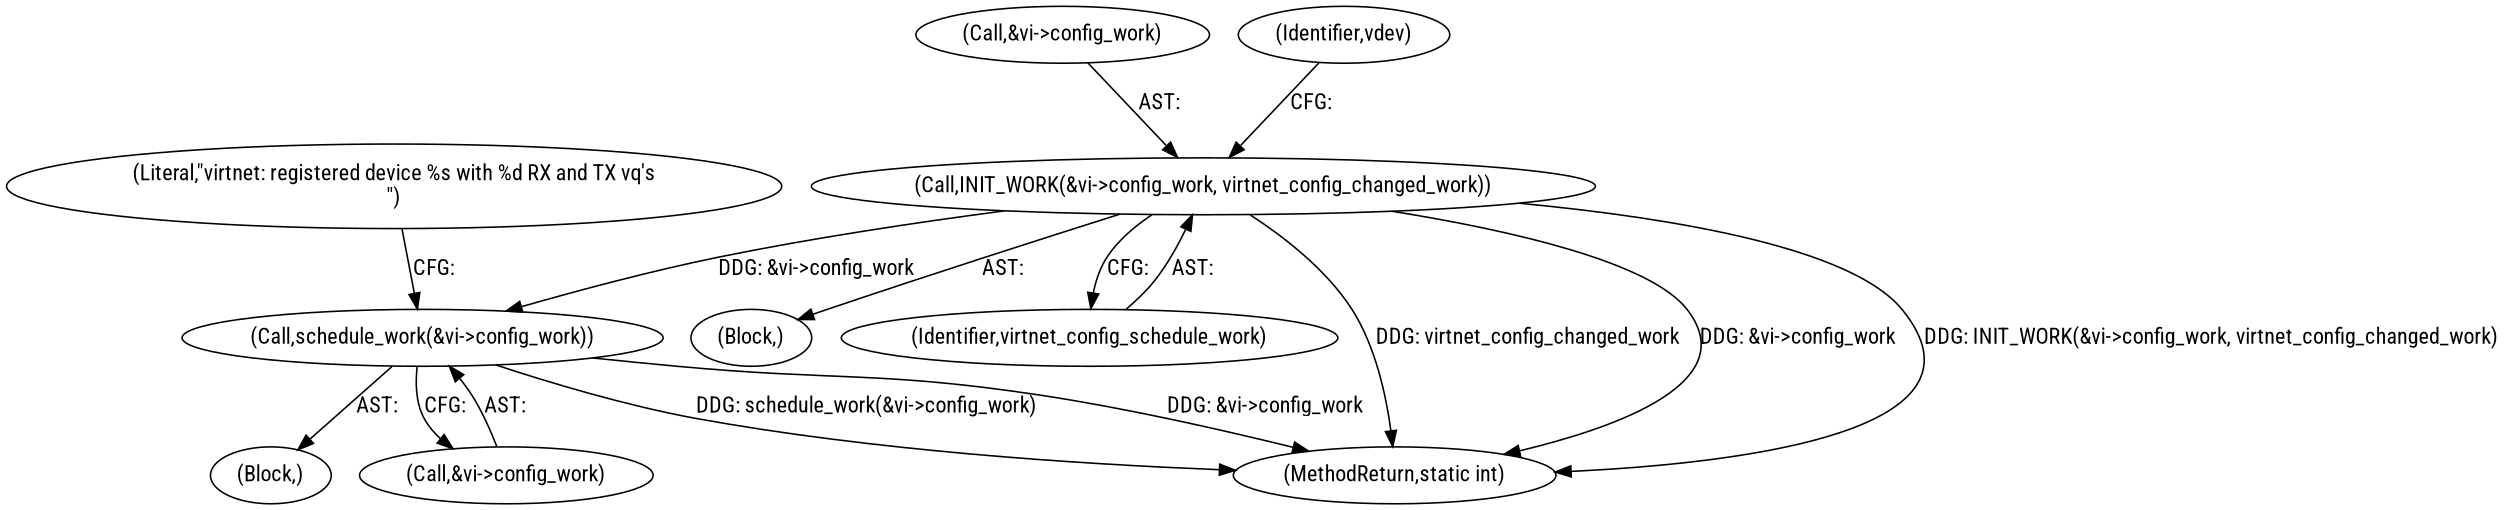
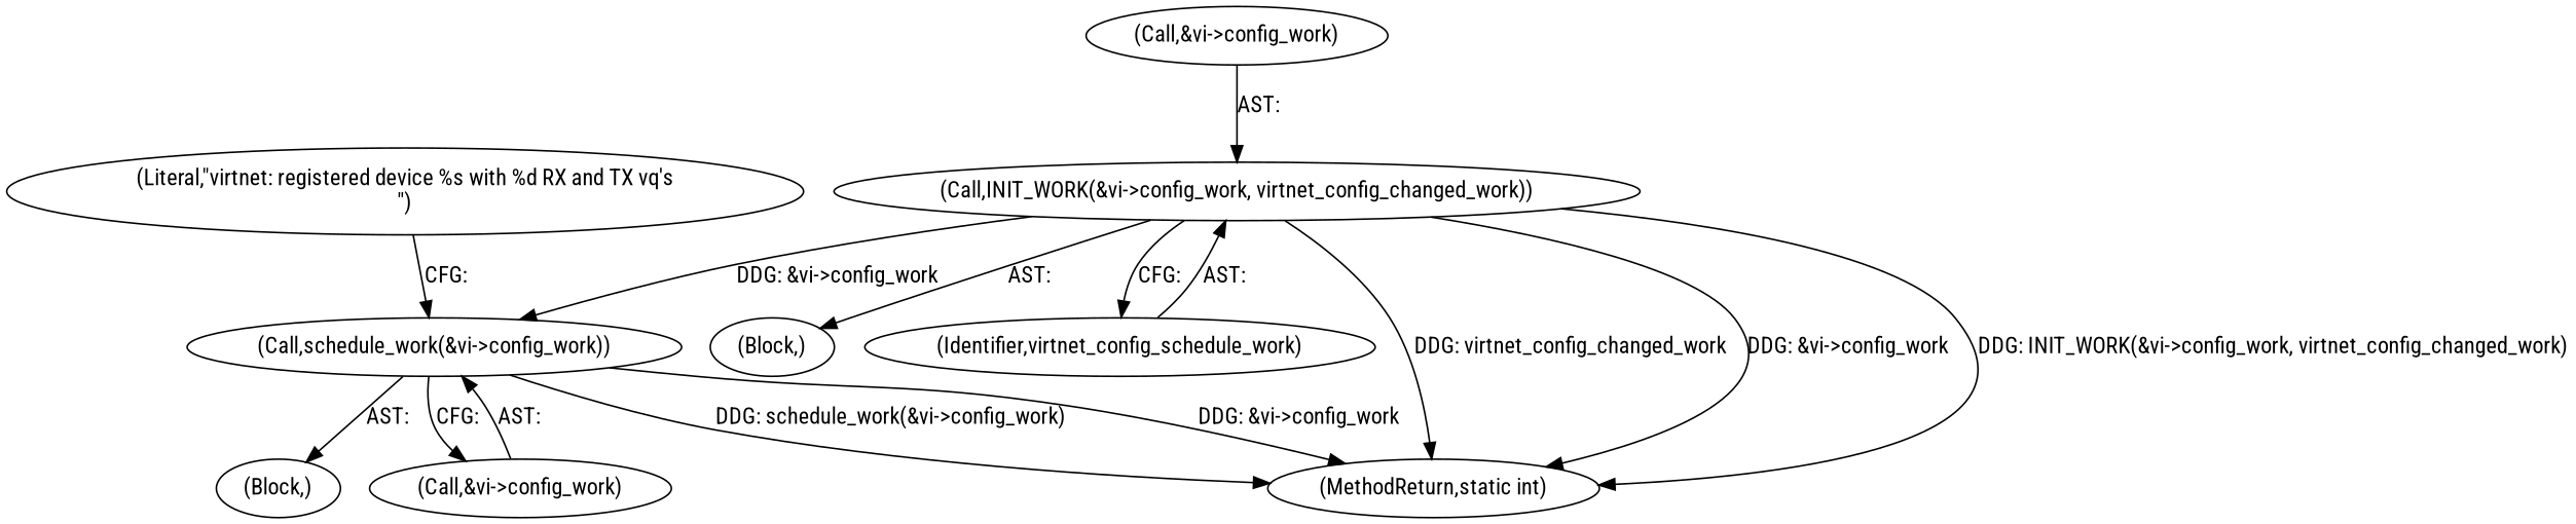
  digraph {
    fontname="Roboto Condensed"
    node [fontname="Roboto Condensed"]
    edge [fontname="Roboto Condensed"]
    n1 [label="(Call,INIT_WORK(&vi->config_work, virtnet_config_changed_work))"]
    n2 [label="(Call,schedule_work(&vi->config_work))"]
    n3 [label="(Block,)"]
    n4 [label="(Identifier,virtnet_config_schedule_work)"]
    n5 [label="(MethodReturn,static int)"]
    n6 [label="(Block,)"]
    n7 [label="(Call,&vi->config_work)"]
    n8 [label="(Call,&vi->config_work)"]
    n9 [label="(Literal,\"virtnet: registered device %s with %d RX and TX vq's\n\")"]
-   n10 [label="(Identifier,vdev)"]
    n1 -> n2 [label="DDG: &vi->config_work"]
    n1 -> n3 [label="AST: "]
    n1 -> n4 [label="CFG: "]
    n1 -> n5 [label="DDG: virtnet_config_changed_work"]
    n1 -> n5 [label="DDG: &vi->config_work"]
    n1 -> n5 [label="DDG: INIT_WORK(&vi->config_work, virtnet_config_changed_work)"]
    n2 -> n5 [label="DDG: schedule_work(&vi->config_work)"]
    n2 -> n5 [label="DDG: &vi->config_work"]
    n2 -> n6 [label="AST: "]
    n2 -> n7 [label="CFG: "]
    n4 -> n1 [label="AST: "]
    n7 -> n2 [label="AST: "]
    n8 -> n1 [label="AST: "]
    n9 -> n2 [label="CFG: "]
-   n10 -> n1 [label="CFG: "]
  }
